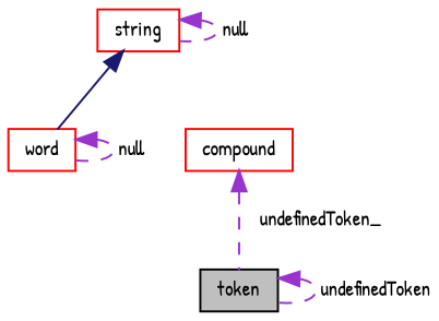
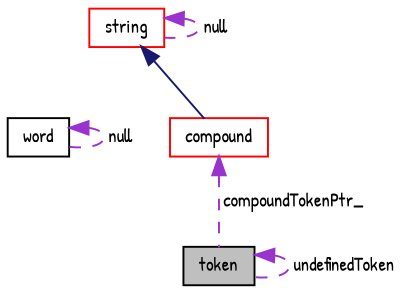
  digraph {
    fontname="Patrick Hand"
    node [color=black fontname="Patrick Hand" fontsize=10 shape=record]
    edge [color=darkorchid3 dir=back fontname="Patrick Hand" fontsize=10 labelfontname=Helvetica labelfontsize=10 style=dashed]
    n1 [fillcolor=grey75 fontcolor=black height=0.2 label=token style=filled width=0.4]
    n2 [color=red height=0.2 label=string width=0.4]
-   n3 [color=red height=0.2 label=word width=0.4]
+   n3 [height=0.2 label=word width=0.4]
    n4 [color=red height=0.2 label=compound width=0.4]
    n1 -> n1 [label=" undefinedToken"]
    n2 -> n2 [label=" null"]
-   n2 -> n3 [color=midnightblue style=solid]
+   n2 -> n4 [color=midnightblue style=solid]
    n3 -> n3 [label=" null"]
-   n4 -> n1 [label=" undefinedToken_"]
+   n4 -> n1 [label=" compoundTokenPtr_"]
  }
